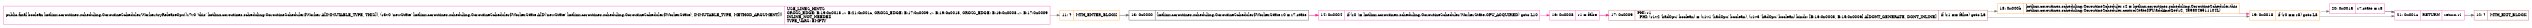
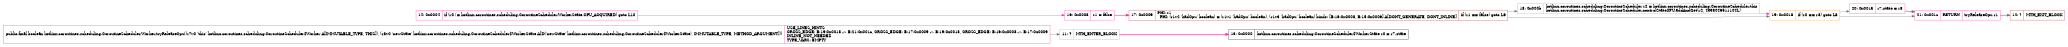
  digraph {
    rankdir=LR
    node [color=deeppink shape=record]
    edge [color=gray40 style=solid]
    n1 [color=darkorange label="{11\:\ ?|MTH_ENTER_BLOCK\l}"]
    n2 [color=black label="{13\:\ 0x0000|kotlinx.coroutines.scheduling.CoroutineScheduler$WorkerState r0 = r7.state\l}"]
    n3 [label="{14\:\ 0x0004|if (r0 != kotlinx.coroutines.scheduling.CoroutineScheduler.WorkerState.CPU_ACQUIRED) goto L10\l}"]
    n4 [label="{16\:\ 0x0008|r1 = false\l}"]
    n5 [color=brown label="{17\:\ 0x0009|PHI: r1 \l  PHI: (r1v2 'hadCpu' boolean) = (r1v1 'hadCpu' boolean), (r1v3 'hadCpu' boolean) binds: [B:16:0x0008, B:15:0x0006] A[DONT_GENERATE, DONT_INLINE]\l|if (r1 == false) goto L6\l}"]
    n6 [color=darkorange label="{18\:\ 0x000b|kotlinx.coroutines.scheduling.CoroutineScheduler r2 = kotlinx.coroutines.scheduling.CoroutineScheduler.this\lkotlinx.coroutines.scheduling.CoroutineScheduler.controlState$FU.addAndGet(r2, 4398046511104L)\l}"]
    n7 [color=darkorange label="{19\:\ 0x0018|if (r0 == r8) goto L8\l}"]
    n8 [label="{20\:\ 0x001a|r7.state = r8\l}"]
-   n9 [label="{21\:\ 0x001c|RETURN\l|return r1\l}"]
+   n9 [label="{21\:\ 0x001c|RETURN\l|tryReleaseCpu r1\l}"]
    n10 [color=brown label="{12\:\ ?|MTH_EXIT_BLOCK\l}"]
    n11 [label="{public final boolean kotlinx.coroutines.scheduling.CoroutineScheduler.Worker.tryReleaseCpu((r7v0 'this' kotlinx.coroutines.scheduling.CoroutineScheduler$Worker A[IMMUTABLE_TYPE, THIS]), (r8v0 'newState' kotlinx.coroutines.scheduling.CoroutineScheduler$WorkerState A[D('newState' kotlinx.coroutines.scheduling.CoroutineScheduler$WorkerState), IMMUTABLE_TYPE, METHOD_ARGUMENT]))  | USE_LINES_HINTS\lCROSS_EDGE: B:19:0x0018 \-\> B:21:0x001c, CROSS_EDGE: B:17:0x0009 \-\> B:19:0x0018, CROSS_EDGE: B:16:0x0008 \-\> B:17:0x0009\lINLINE_NOT_NEEDED\lTYPE_VARS: EMPTY\l}"]
-   n1 -> n2 [style=bold]
-   n2 -> n3 [color=deeppink style=bold]
+   n1 -> n2 [color=deeppink style=bold]
    n3 -> n4 [color=deeppink]
    n4 -> n5 [color=deeppink style=bold]
    n5 -> n6
    n5 -> n7
    n6 -> n7 [color=deeppink]
    n7 -> n8
    n7 -> n9
    n8 -> n9 [style=bold]
    n9 -> n10 [style=bold]
    n11 -> n1
  }
